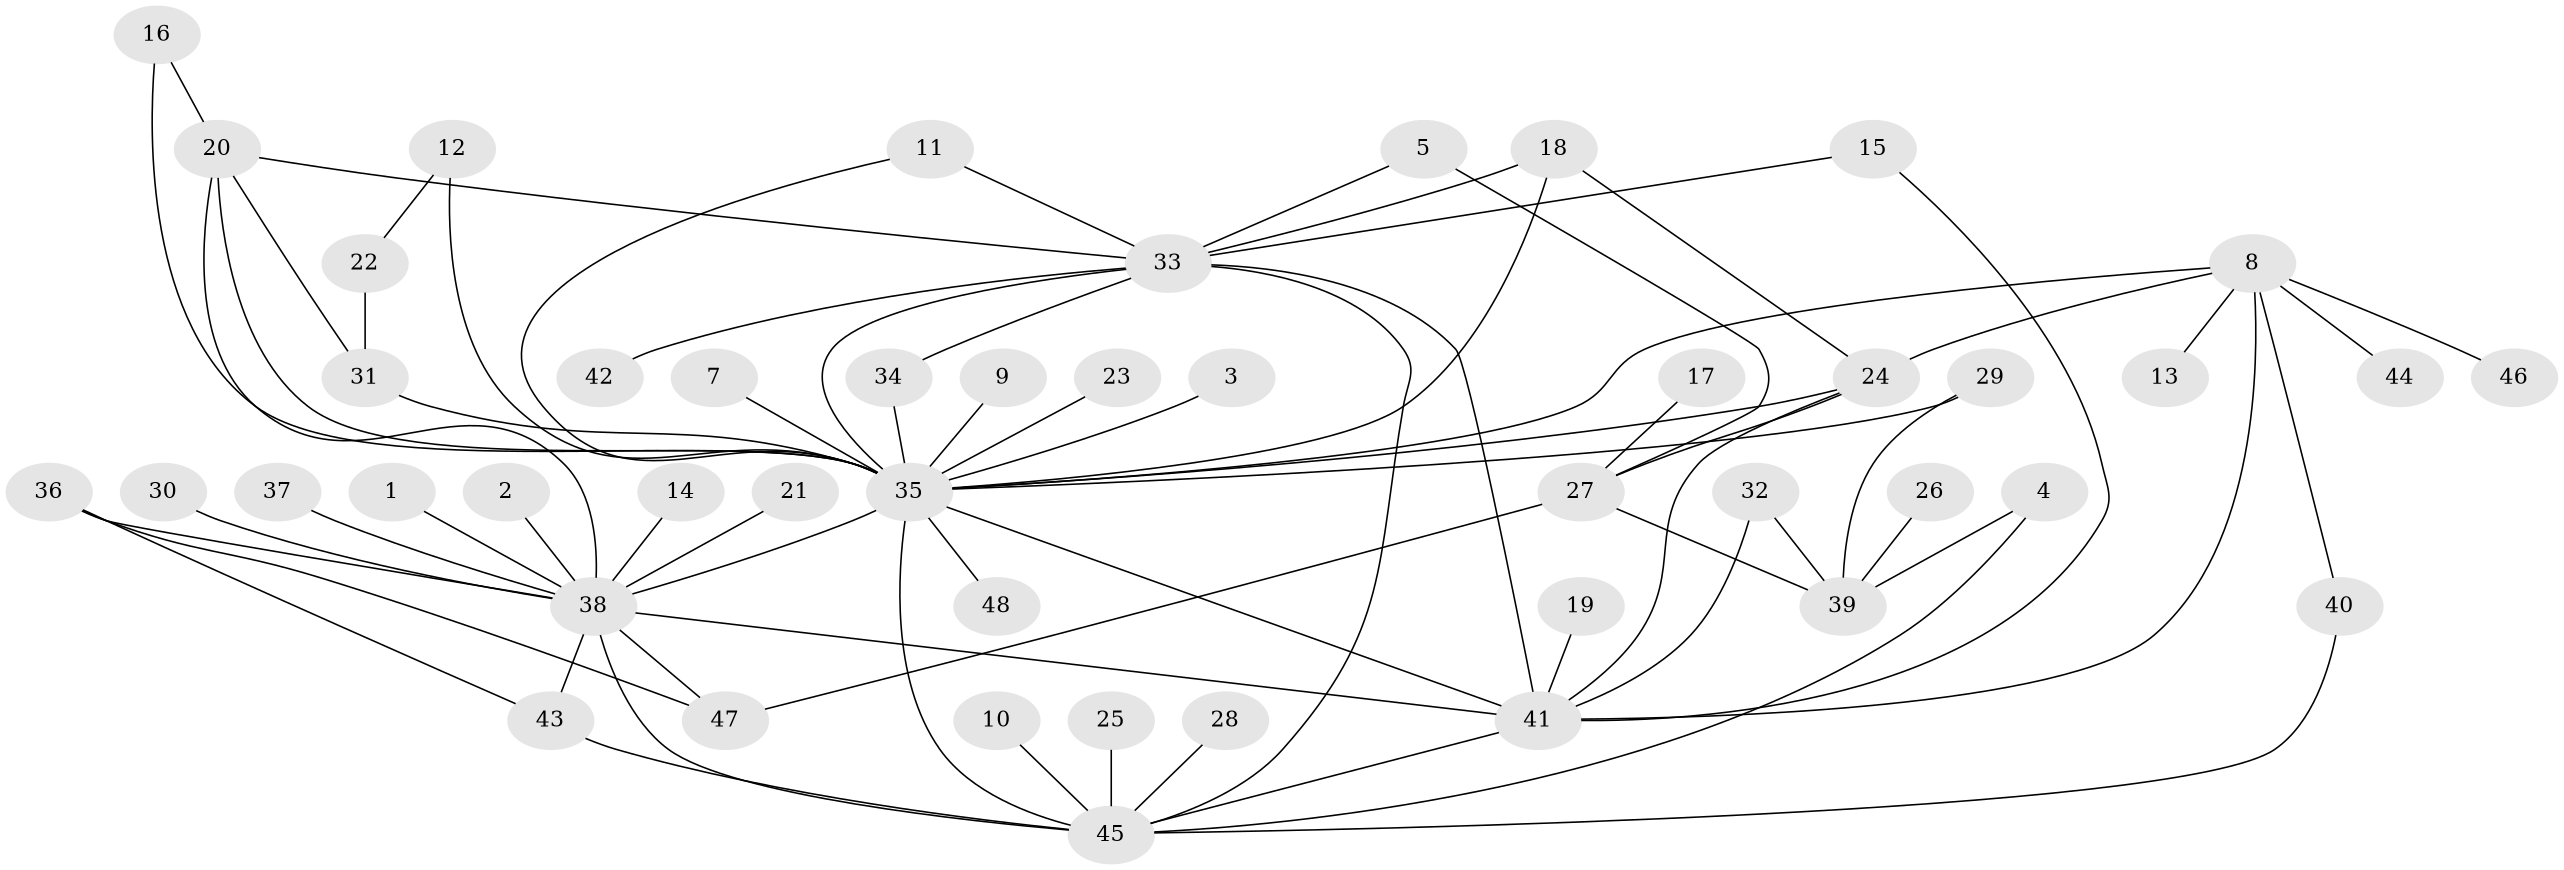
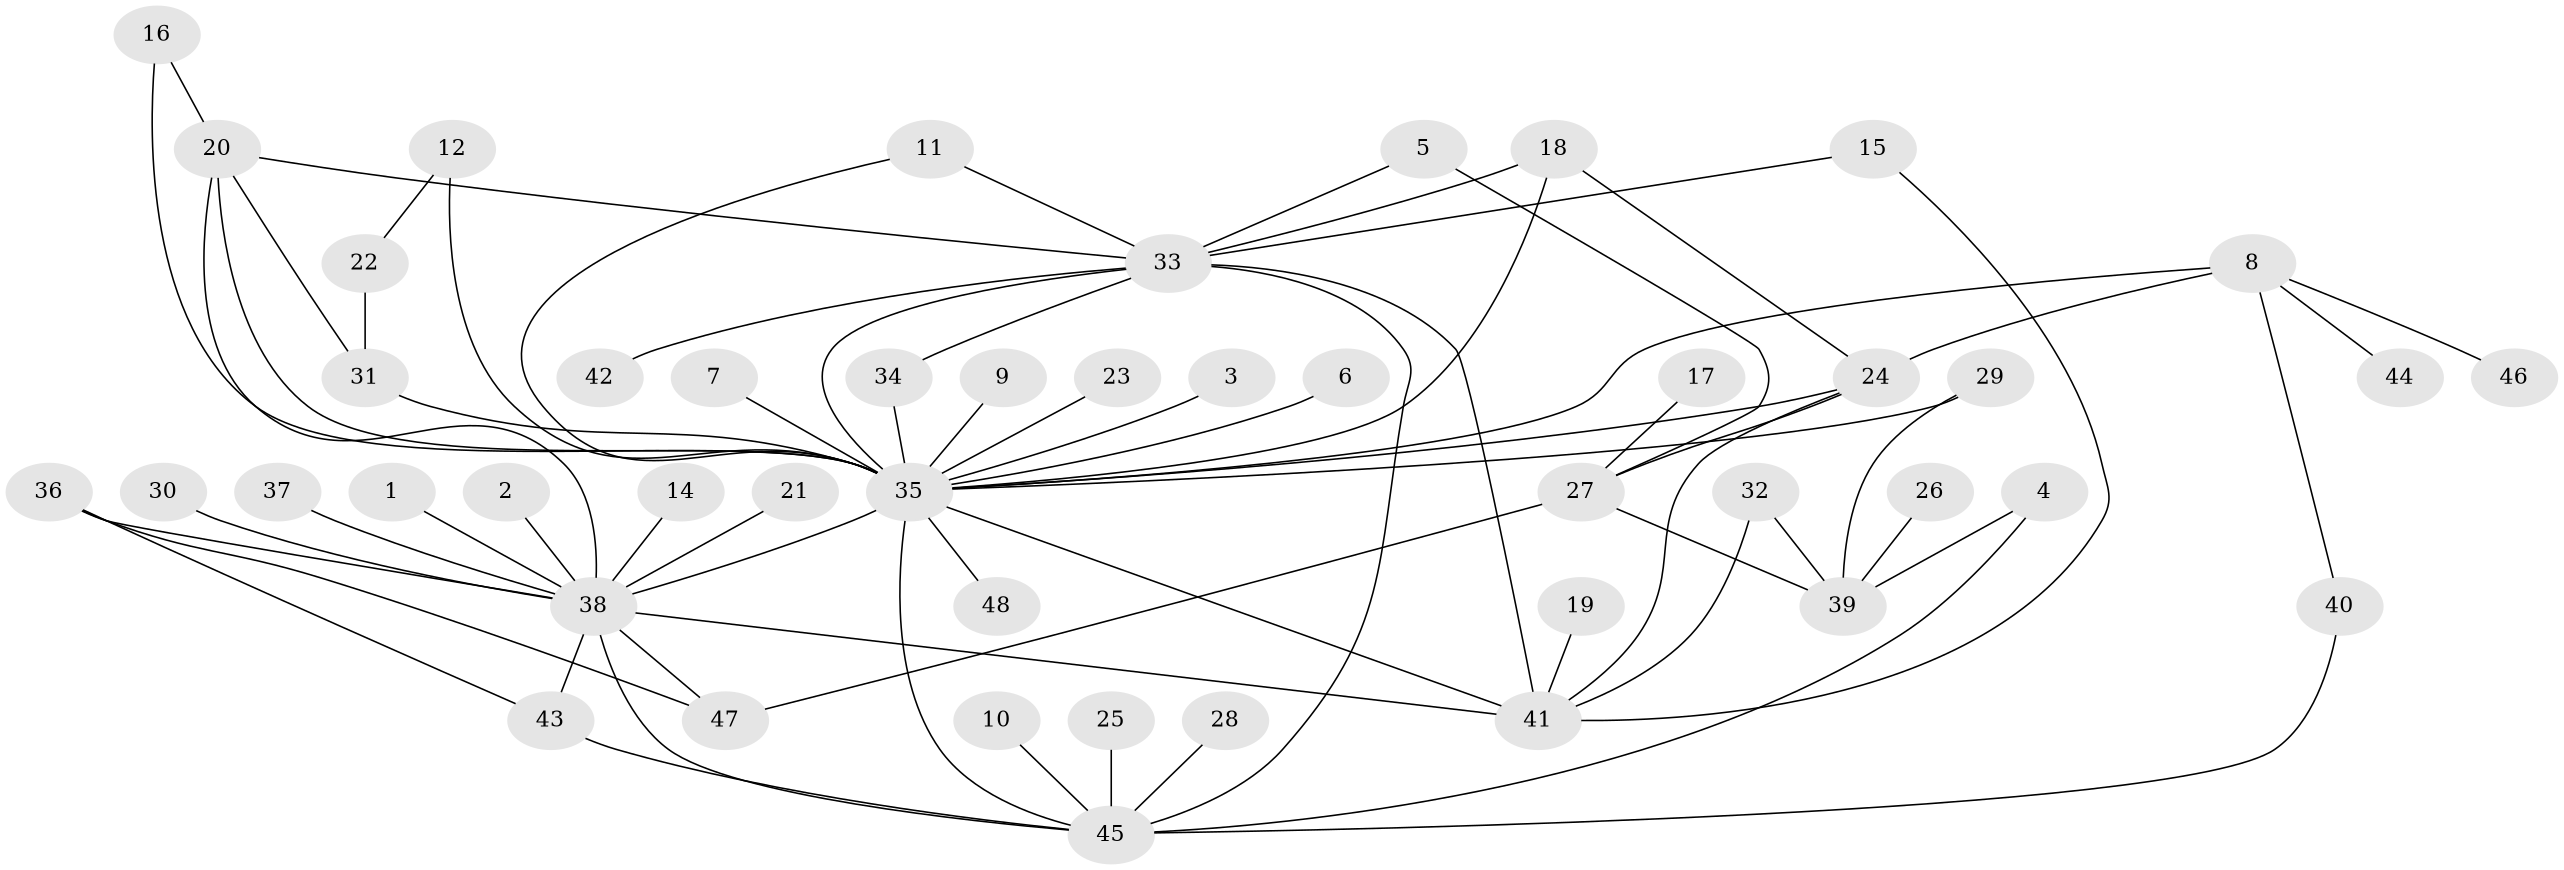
  graph {
    node [color=gray90 style=filled]
    edge [weight=1.0]
    1
    38
    41
    45
    47
    43
    2
    3
    35
    48
    4
    39
    5
    27
    33
    34
    42
+   6
    7
    8
-   13
    24
    40
    44
    46
    9
    10
    11
    12
    22
    31
    14
    15
    16
    20
    17
    18
    19
    21
    23
    25
    26
    28
    29
    30
    32
    36
    37
    1 -- 38
    38 -- 41
    38 -- 45
    38 -- 47
    38 -- 43
-   41 -- 45
    43 -- 45
    2 -- 38
    3 -- 35
    35 -- 38
    35 -- 41 [weight=2.0]
    35 -- 45 [weight=2.0]
    35 -- 48
    4 -- 45
    4 -- 39
    5 -- 27
    5 -- 33
    27 -- 47
    27 -- 39
    33 -- 41
    33 -- 45
    33 -- 35
    33 -- 34
    33 -- 42
    34 -- 35
+   6 -- 35
    7 -- 35
-   8 -- 41
    8 -- 35
-   8 -- 13
    8 -- 24
    8 -- 40
    8 -- 44
    8 -- 46
    24 -- 41
    24 -- 35
    24 -- 27
    40 -- 45
    9 -- 35
    10 -- 45
    11 -- 35
    11 -- 33
    12 -- 35 [weight=2.0]
    12 -- 22
    22 -- 31
    31 -- 35
    14 -- 38
    15 -- 41
    15 -- 33
    16 -- 35
    16 -- 20
    20 -- 38
    20 -- 35 [weight=2.0]
    20 -- 33
    20 -- 31
    17 -- 27
    18 -- 35
    18 -- 33
    18 -- 24
    19 -- 41
    21 -- 38
    23 -- 35
    25 -- 45
    26 -- 39
    28 -- 45
    29 -- 35
    29 -- 39
    30 -- 38
    32 -- 41
    32 -- 39
    36 -- 38
    36 -- 47
    36 -- 43
    37 -- 38
  }
